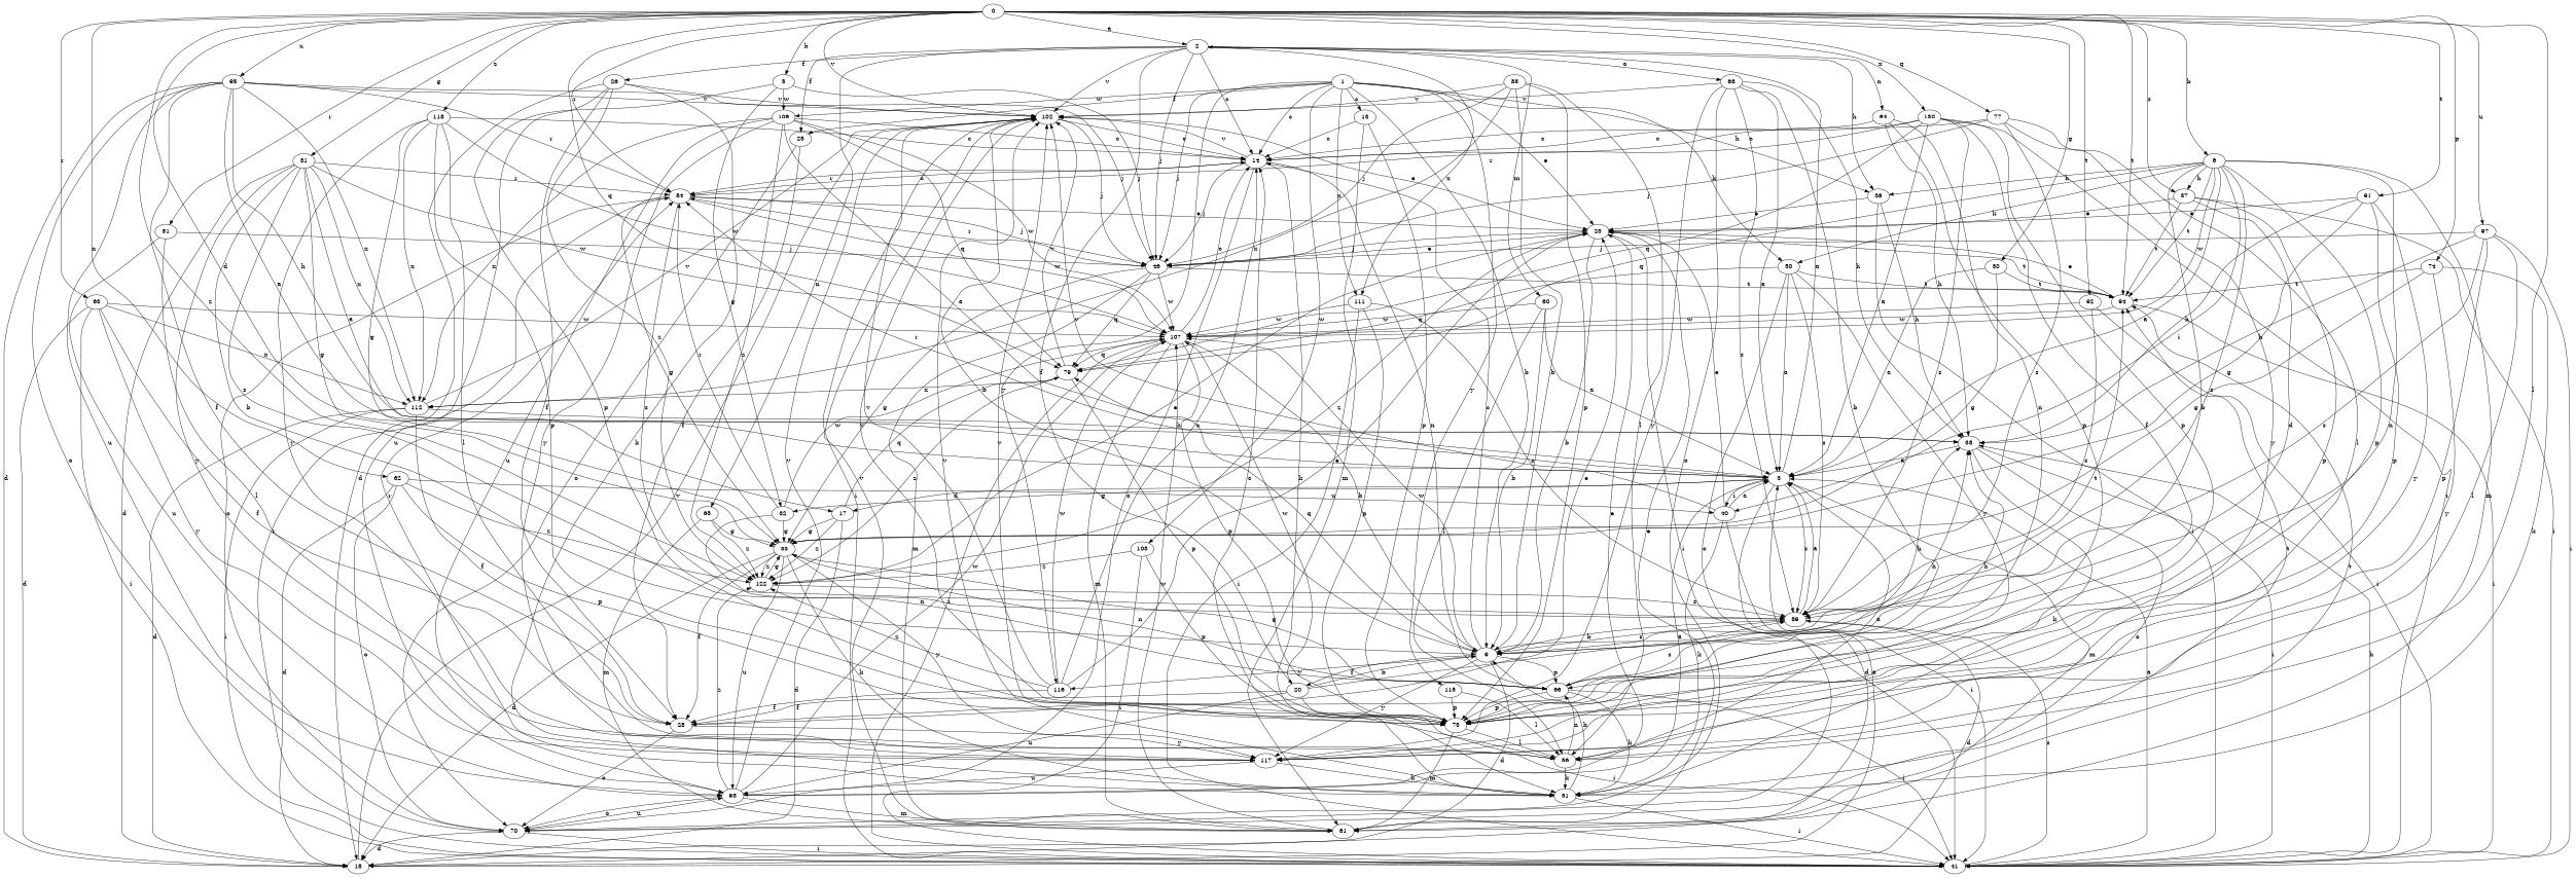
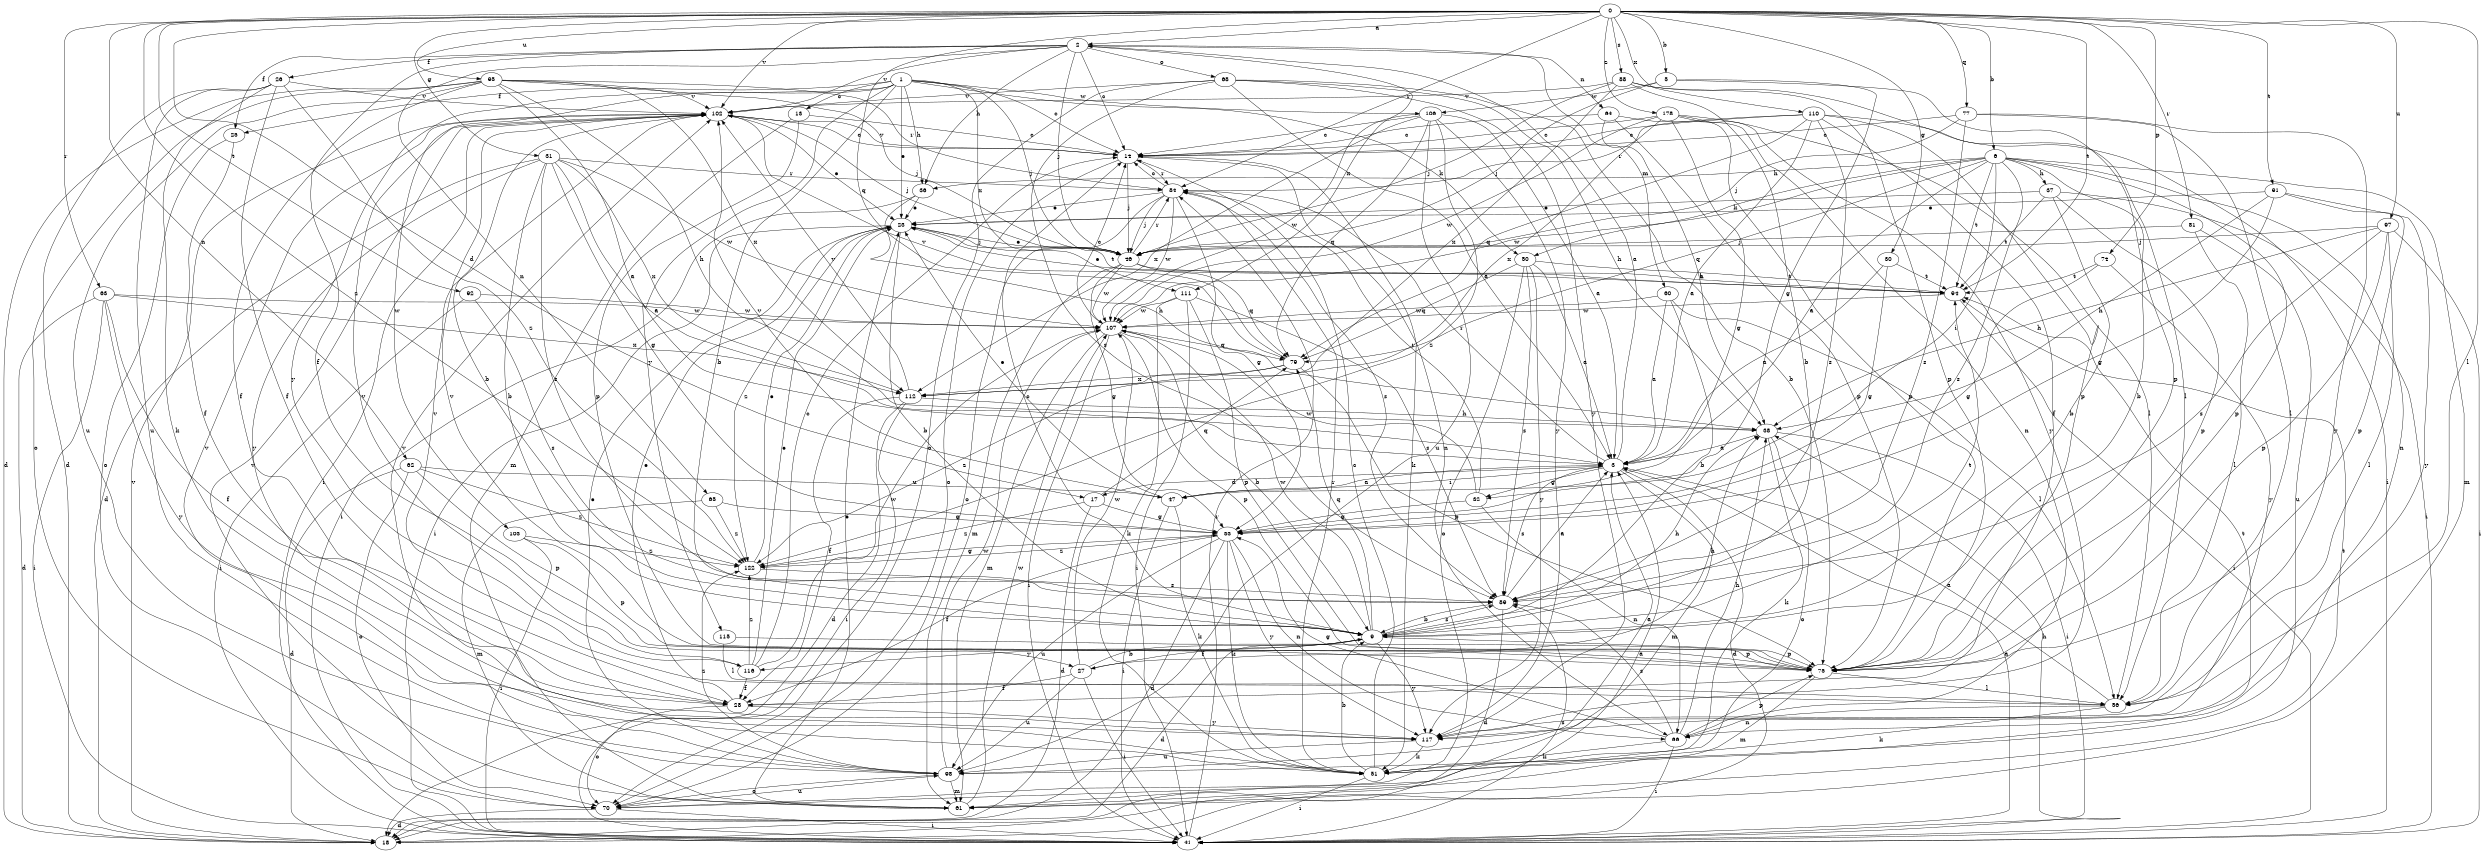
  strict digraph {
    0
    2
    5
    6
    17
    30
    31
    56
    62
    74
    77
    79
    81
    n14 [label=63]
    84
    88
    91
    92
    94
    95
    97
    102
-   110 [label=130]
-   118
+   110
+   118 [label=178]
    122
    14
    25
    36
    46
    111
    26
-   27 [label=20]
+   27
    60
    64
    65
    68
    106
    32
    75
    9
    50
    3
-   40
+   40 [label=47]
    61
    89
    37
    66
    107
    18
    33
    117
    112
    51
    70
    98
    41
    28
    23
    38
    1
    13
    103
    115
    116
    0 -> 2 [label=a]
    0 -> 5 [label=b]
    0 -> 6 [label=b]
    0 -> 17 [label=d]
    0 -> 30 [label=g]
    0 -> 31 [label=g]
    0 -> 56 [label=l]
    0 -> 62 [label=n]
    0 -> 74 [label=p]
    0 -> 77 [label=q]
    0 -> 79 [label=q]
    0 -> 81 [label=r]
    0 -> n14 [label=r]
    0 -> 84 [label=r]
-   0 -> 37 [label=s]
+   0 -> 88 [label=s]
    0 -> 91 [label=t]
    0 -> 92 [label=t]
    0 -> 94 [label=t]
    0 -> 95 [label=u]
    0 -> 97 [label=u]
    0 -> 102 [label=v]
    0 -> 110 [label=x]
    0 -> 118 [label=z]
    0 -> 122 [label=z]
    2 -> 102 [label=v]
    2 -> 14 [label=c]
    2 -> 25 [label=f]
    2 -> 36 [label=h]
    2 -> 46 [label=j]
    2 -> 111 [label=x]
    2 -> 26 [label=f]
    2 -> 27 [label=f]
    2 -> 60 [label=m]
    2 -> 64 [label=n]
    2 -> 65 [label=n]
    2 -> 68 [label=o]
    5 -> 46 [label=j]
    5 -> 106 [label=w]
    5 -> 32 [label=g]
    5 -> 75 [label=p]
    6 -> 79 [label=q]
    6 -> 94 [label=t]
    6 -> 36 [label=h]
    6 -> 75 [label=p]
    6 -> 9 [label=b]
    6 -> 50 [label=k]
    6 -> 3 [label=a]
    6 -> 40 [label=i]
    6 -> 61 [label=m]
    6 -> 89 [label=s]
    6 -> 37 [label=h]
    6 -> 66 [label=n]
    6 -> 107 [label=w]
    17 -> 79 [label=q]
    17 -> 122 [label=z]
    17 -> 18 [label=d]
    17 -> 33 [label=g]
    30 -> 94 [label=t]
    30 -> 3 [label=a]
    30 -> 33 [label=g]
    31 -> 84 [label=r]
    31 -> 9 [label=b]
    31 -> 3 [label=a]
    31 -> 89 [label=s]
    31 -> 107 [label=w]
    31 -> 18 [label=d]
    31 -> 33 [label=g]
    31 -> 117 [label=y]
    31 -> 112 [label=x]
    56 -> 102 [label=v]
    56 -> 3 [label=a]
    56 -> 66 [label=n]
    56 -> 51 [label=k]
    62 -> 122 [label=z]
    62 -> 75 [label=p]
    62 -> 40 [label=u]
    62 -> 18 [label=d]
    62 -> 70 [label=o]
    74 -> 94 [label=t]
    74 -> 33 [label=g]
    74 -> 117 [label=y]
-   74 -> 51 [label=k]
+   111 -> 51 [label=k]
    77 -> 56 [label=l]
    77 -> 14 [label=c]
    77 -> 46 [label=j]
    77 -> 89 [label=s]
    77 -> 117 [label=y]
    79 -> 102 [label=v]
    79 -> 122 [label=z]
    79 -> 75 [label=p]
    79 -> 112 [label=x]
    81 -> 56 [label=l]
    81 -> 46 [label=j]
    81 -> 98 [label=u]
    n14 -> 107 [label=w]
    n14 -> 18 [label=d]
    n14 -> 117 [label=y]
    n14 -> 112 [label=x]
    n14 -> 41 [label=i]
    n14 -> 28 [label=f]
    84 -> 14 [label=c]
    84 -> 46 [label=j]
    84 -> 89 [label=s]
    84 -> 107 [label=w]
    84 -> 33 [label=g]
    84 -> 70 [label=o]
    84 -> 23 [label=e]
    88 -> 56 [label=l]
    88 -> 102 [label=v]
    88 -> 46 [label=j]
    88 -> 75 [label=p]
    88 -> 9 [label=b]
    88 -> 112 [label=x]
    91 -> 75 [label=p]
    91 -> 33 [label=g]
    91 -> 117 [label=y]
    91 -> 23 [label=e]
    91 -> 38 [label=h]
    92 -> 89 [label=s]
    92 -> 107 [label=w]
    92 -> 41 [label=i]
    94 -> 107 [label=w]
    94 -> 41 [label=i]
    94 -> 23 [label=e]
    95 -> 84 [label=r]
    95 -> 102 [label=v]
    95 -> 46 [label=j]
    95 -> 3 [label=a]
    95 -> 18 [label=d]
    95 -> 112 [label=x]
    95 -> 70 [label=o]
    95 -> 98 [label=u]
    95 -> 28 [label=f]
    95 -> 38 [label=h]
    97 -> 56 [label=l]
    97 -> 46 [label=j]
    97 -> 75 [label=p]
    97 -> 89 [label=s]
    97 -> 41 [label=i]
    97 -> 38 [label=h]
    102 -> 14 [label=c]
    102 -> 46 [label=j]
    102 -> 9 [label=b]
    102 -> 41 [label=i]
    102 -> 23 [label=e]
    110 -> 79 [label=q]
    110 -> 84 [label=r]
    110 -> 14 [label=c]
    110 -> 75 [label=p]
    110 -> 3 [label=a]
    110 -> 89 [label=s]
    110 -> 41 [label=i]
    110 -> 28 [label=f]
    118 -> 56 [label=l]
    118 -> 14 [label=c]
    118 -> 75 [label=p]
    118 -> 107 [label=w]
    118 -> 33 [label=g]
    118 -> 117 [label=y]
    118 -> 112 [label=x]
    122 -> 89 [label=s]
    122 -> 33 [label=g]
    122 -> 23 [label=e]
    14 -> 84 [label=r]
    14 -> 102 [label=v]
    14 -> 46 [label=j]
    14 -> 66 [label=n]
    14 -> 51 [label=k]
    14 -> 70 [label=o]
    25 -> 70 [label=o]
    25 -> 28 [label=f]
    36 -> 41 [label=i]
    36 -> 23 [label=e]
    36 -> 38 [label=h]
    46 -> 79 [label=q]
    46 -> 84 [label=r]
    46 -> 94 [label=t]
    46 -> 61 [label=m]
    46 -> 107 [label=w]
    46 -> 33 [label=g]
    46 -> 23 [label=e]
    111 -> 75 [label=p]
    111 -> 89 [label=s]
    111 -> 107 [label=w]
    111 -> 41 [label=i]
    26 -> 102 [label=v]
    26 -> 122 [label=z]
    26 -> 18 [label=d]
    26 -> 51 [label=k]
    26 -> 98 [label=u]
    26 -> 28 [label=f]
    27 -> 9 [label=b]
    27 -> 107 [label=w]
    27 -> 98 [label=u]
    27 -> 41 [label=i]
    27 -> 28 [label=f]
    27 -> 38 [label=h]
    60 -> 56 [label=l]
    60 -> 9 [label=b]
    60 -> 3 [label=a]
    60 -> 107 [label=w]
    64 -> 14 [label=c]
    64 -> 75 [label=p]
    64 -> 66 [label=n]
    64 -> 38 [label=h]
    65 -> 122 [label=z]
    65 -> 61 [label=m]
    65 -> 33 [label=g]
    68 -> 102 [label=v]
    68 -> 75 [label=b]
    68 -> 3 [label=a]
    68 -> 89 [label=s]
    68 -> 117 [label=y]
    68 -> 70 [label=o]
    68 -> 38 [label=h]
    106 -> 79 [label=q]
    106 -> 122 [label=z]
    106 -> 14 [label=c]
    106 -> 3 [label=a]
    106 -> 107 [label=w]
    106 -> 117 [label=y]
    106 -> 112 [label=x]
    106 -> 98 [label=u]
    32 -> 84 [label=r]
    32 -> 66 [label=n]
    32 -> 107 [label=w]
    32 -> 33 [label=g]
    75 -> 56 [label=l]
    75 -> 102 [label=v]
    75 -> 61 [label=m]
    9 -> 79 [label=q]
    9 -> 94 [label=t]
    9 -> 14 [label=c]
    9 -> 27 [label=f]
-   9 -> 66 [label=p]
+   9 -> 75 [label=p]
    9 -> 89 [label=s]
    9 -> 107 [label=w]
    9 -> 18 [label=d]
    9 -> 117 [label=y]
    9 -> 38 [label=h]
    9 -> 116 [label=y]
    50 -> 79 [label=q]
    50 -> 94 [label=t]
    50 -> 3 [label=a]
    50 -> 89 [label=s]
    50 -> 117 [label=y]
    50 -> 70 [label=o]
    3 -> 2 [label=a]
    3 -> 17 [label=d]
    3 -> 84 [label=r]
    3 -> 32 [label=g]
    3 -> 40 [label=i]
    3 -> 61 [label=m]
    3 -> 89 [label=s]
    3 -> 18 [label=d]
    40 -> 102 [label=v]
    40 -> 3 [label=a]
    40 -> 51 [label=k]
    40 -> 41 [label=i]
    40 -> 23 [label=e]
    61 -> 94 [label=t]
    61 -> 102 [label=v]
    61 -> 107 [label=w]
    61 -> 23 [label=e]
    89 -> 9 [label=b]
    89 -> 3 [label=a]
    89 -> 18 [label=d]
    37 -> 94 [label=t]
    37 -> 75 [label=p]
-   37 -> 9 [label=d]
+   37 -> 9 [label=b]
    37 -> 41 [label=i]
    37 -> 23 [label=e]
    66 -> 75 [label=p]
    66 -> 89 [label=s]
    66 -> 33 [label=g]
    66 -> 51 [label=k]
    66 -> 41 [label=i]
    66 -> 38 [label=h]
    107 -> 79 [label=q]
    107 -> 14 [label=c]
    107 -> 75 [label=p]
    107 -> 9 [label=b]
    107 -> 61 [label=m]
    107 -> 41 [label=i]
    18 -> 102 [label=v]
    18 -> 3 [label=a]
    33 -> 122 [label=z]
    33 -> 66 [label=n]
    33 -> 18 [label=d]
    33 -> 117 [label=y]
    33 -> 51 [label=k]
    33 -> 98 [label=u]
    33 -> 28 [label=f]
    117 -> 51 [label=k]
    117 -> 98 [label=u]
    112 -> 102 [label=v]
    112 -> 18 [label=d]
    112 -> 41 [label=i]
    112 -> 28 [label=f]
    112 -> 38 [label=h]
    51 -> 84 [label=r]
    51 -> 94 [label=t]
    51 -> 102 [label=v]
    51 -> 14 [label=c]
    51 -> 9 [label=b]
    51 -> 41 [label=i]
    70 -> 18 [label=d]
    70 -> 98 [label=u]
    70 -> 41 [label=i]
    98 -> 102 [label=v]
    98 -> 122 [label=z]
    98 -> 3 [label=a]
    98 -> 61 [label=m]
    98 -> 107 [label=w]
    98 -> 70 [label=o]
    98 -> 23 [label=e]
    41 -> 84 [label=r]
    41 -> 3 [label=a]
    41 -> 89 [label=s]
    41 -> 38 [label=h]
    28 -> 117 [label=y]
    28 -> 70 [label=o]
    28 -> 23 [label=e]
    23 -> 94 [label=t]
    23 -> 122 [label=z]
    23 -> 46 [label=j]
    23 -> 9 [label=b]
    23 -> 41 [label=i]
    38 -> 3 [label=a]
    38 -> 51 [label=k]
    38 -> 70 [label=o]
    38 -> 41 [label=i]
    1 -> 14 [label=c]
    1 -> 25 [label=f]
    1 -> 36 [label=h]
    1 -> 46 [label=j]
    1 -> 111 [label=x]
    1 -> 106 [label=w]
    1 -> 9 [label=b]
    1 -> 50 [label=k]
    1 -> 23 [label=e]
    1 -> 13 [label=c]
    1 -> 103 [label=w]
    1 -> 115 [label=y]
    1 -> 116 [label=y]
    13 -> 14 [label=c]
    13 -> 75 [label=p]
    13 -> 61 [label=m]
    103 -> 122 [label=z]
    103 -> 75 [label=p]
    103 -> 41 [label=i]
    115 -> 56 [label=l]
    115 -> 75 [label=p]
    116 -> 102 [label=v]
    116 -> 122 [label=z]
    116 -> 14 [label=c]
    116 -> 107 [label=w]
    116 -> 28 [label=f]
    116 -> 23 [label=e]
  }
